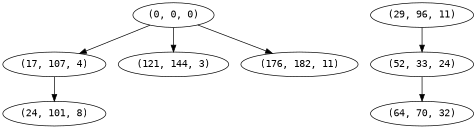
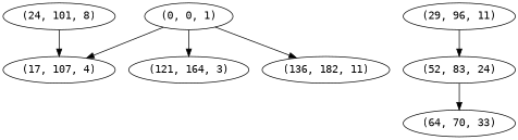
  digraph {
    fontname="DejaVu Sans Mono"
    node [fontname="DejaVu Sans Mono"]
    edge [fontname="DejaVu Sans Mono"]
-   "(0, 0, 0)"
+   "(0, 0, 0)" [label="(0, 0, 1)"]
    "(17, 107, 4)"
-   "(121, 144, 3)"
-   "(176, 182, 11)"
+   "(121, 144, 3)" [label="(121, 164, 3)"]
+   "(176, 182, 11)" [label="(136, 182, 11)"]
    "(24, 101, 8)"
    "(29, 96, 11)"
-   "(52, 83, 24)" [label="(52, 33, 24)"]
-   "(64, 70, 33)" [label="(64, 70, 32)"]
+   "(52, 83, 24)"
+   "(64, 70, 33)"
    "(0, 0, 0)" -> "(17, 107, 4)"
    "(0, 0, 0)" -> "(121, 144, 3)"
    "(0, 0, 0)" -> "(176, 182, 11)"
-   "(17, 107, 4)" -> "(24, 101, 8)"
+   "(24, 101, 8)" -> "(17, 107, 4)"
    "(29, 96, 11)" -> "(52, 83, 24)"
    "(52, 83, 24)" -> "(64, 70, 33)"
  }
